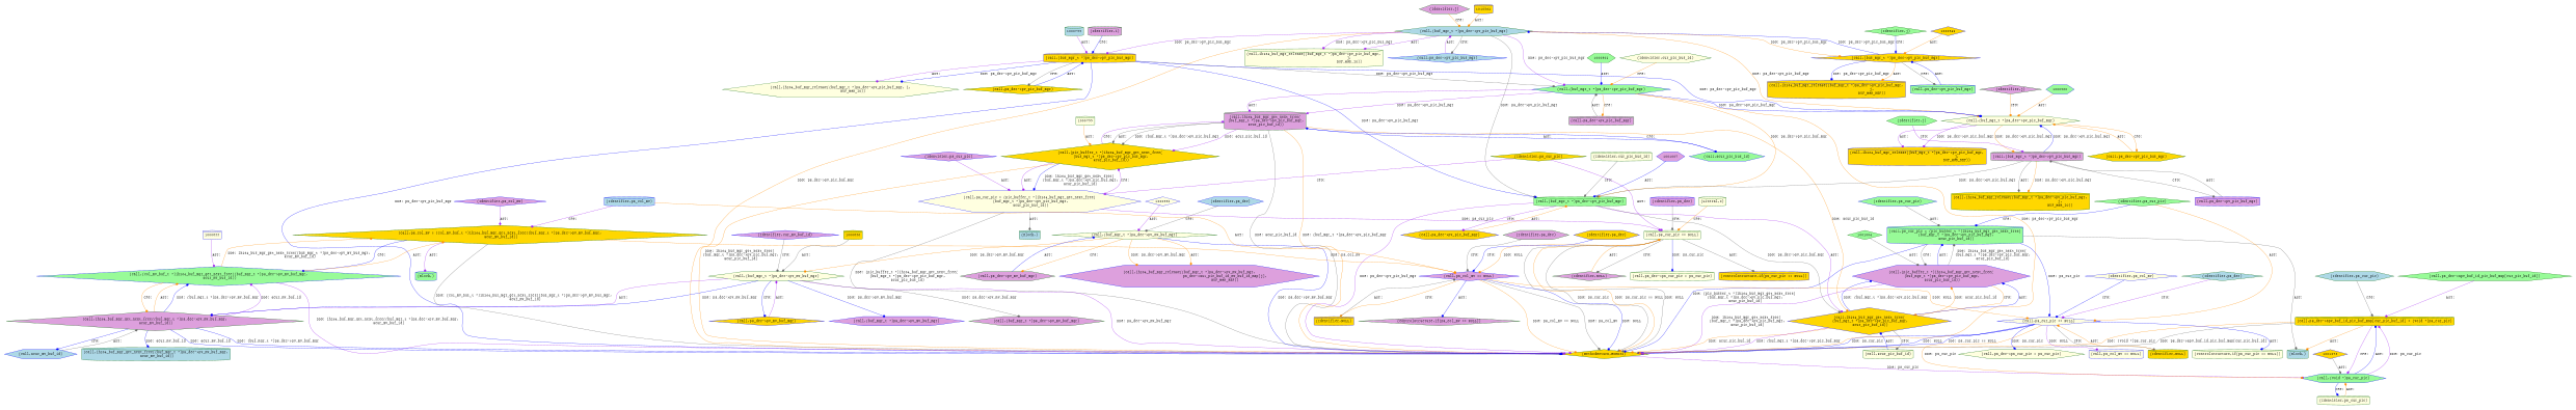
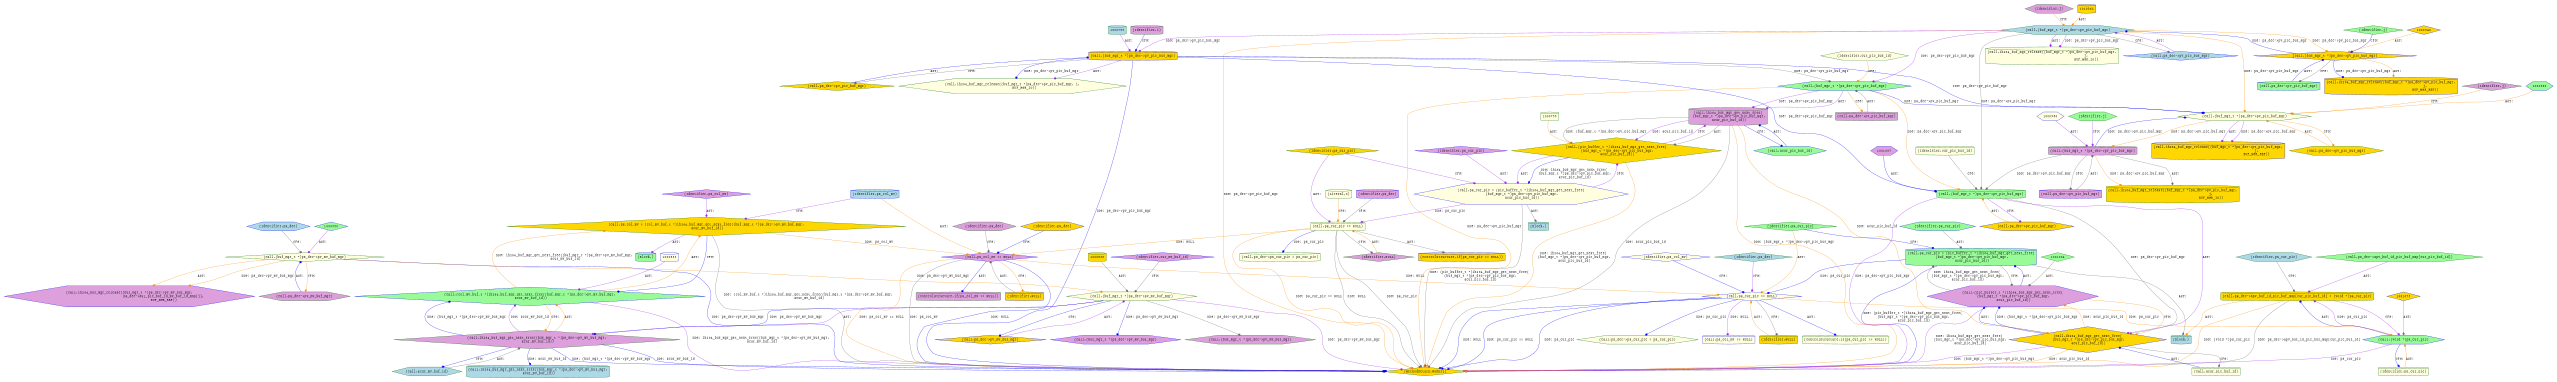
  digraph {
    fontname="Courier Prime"
    node [color=darkgreen fillcolor=gold fontname="Courier Prime" shape=cylinder style=filled]
    edge [arrowhead=dot color=darkorange fontname="Courier Prime"]
    n1 [label="(Call,ps_dec->apv_buf_id_pic_buf_map[cur_pic_buf_id] = (void *)ps_cur_pic)"]
    n2 [color=blue fillcolor=palegreen label="(Call,(void *)ps_cur_pic)" shape=hexagon]
    n3 [label="(MethodReturn,WORD32)" shape=diamond]
    n4 [fillcolor=lightblue label="(Block,)"]
    n5 [fillcolor=lightyellow label="(Identifier,ps_cur_pic)"]
    n6 [color=blue fillcolor=lightyellow label="(Call,ps_cur_pic == NULL)" shape=diamond]
    n7 [fillcolor=lightyellow label="(Call,ps_dec->ps_cur_pic = ps_cur_pic)" shape=hexagon]
    n8 [color=blue fillcolor=lightyellow label="(Call,ps_col_mv == NULL)"]
    n9 [label="(Identifier,NULL)"]
    n10 [fillcolor=lightyellow label="(ControlStructure,if(ps_cur_pic == NULL))"]
    n11 [color=blue fillcolor=palegreen label="(Call,ps_cur_pic = (pic_buffer_t *)ih264_buf_mgr_get_next_free(\n (buf_mgr_t *)ps_dec->pv_pic_buf_mgr,\n &cur_pic_buf_id))"]
    n12 [color=blue fillcolor=plum label="(Call,(pic_buffer_t *)ih264_buf_mgr_get_next_free(\n (buf_mgr_t *)ps_dec->pv_pic_buf_mgr,\n &cur_pic_buf_id))" shape=hexagon]
    n13 [color=blue label="(Call,ih264_buf_mgr_get_next_free(\n (buf_mgr_t *)ps_dec->pv_pic_buf_mgr,\n &cur_pic_buf_id))" shape=diamond]
    n14 [fillcolor=lightyellow label="(Call,&cur_pic_buf_id)"]
    n15 [fillcolor=palegreen label="(Call,(buf_mgr_t *)ps_dec->pv_pic_buf_mgr)"]
    n16 [color=blue label="(Call,ps_dec->pv_pic_buf_mgr)" shape=hexagon]
    n17 [fillcolor=lightblue label="(Call,(buf_mgr_t *)ps_dec->pv_pic_buf_mgr)" shape=hexagon]
    n18 [color=blue label="(Call,(buf_mgr_t *)ps_dec->pv_pic_buf_mgr)" shape=diamond]
    n19 [color=blue fillcolor=palegreen label="(Call,(buf_mgr_t *)ps_dec->pv_pic_buf_mgr)" shape=hexagon]
    n20 [color=blue label="(Call,(buf_mgr_t *)ps_dec->pv_pic_buf_mgr)"]
    n21 [fillcolor=lightyellow label="(Call,(buf_mgr_t *)ps_dec->pv_pic_buf_mgr)" shape=hexagon]
    n22 [fillcolor=lightyellow label="(Call,ih264_buf_mgr_release((buf_mgr_t *)ps_dec->pv_pic_buf_mgr,\n                                  j,\n                                  BUF_MGR_IO))"]
    n23 [color=blue fillcolor=lightblue label="(Call,ps_dec->pv_pic_buf_mgr)" shape=diamond]
    n24 [color=blue label="(Call,ih264_buf_mgr_release((buf_mgr_t *)ps_dec->pv_pic_buf_mgr,\n                                  j,\n                                  BUF_MGR_REF))"]
    n25 [color=blue fillcolor=palegreen label="(Call,ps_dec->pv_pic_buf_mgr)"]
    n26 [fillcolor=plum label="(Call,ih264_buf_mgr_get_next_free(\n (buf_mgr_t *)ps_dec->pv_pic_buf_mgr,\n &cur_pic_buf_id))"]
    n27 [fillcolor=plum label="(Call,ps_dec->pv_pic_buf_mgr)"]
    n28 [fillcolor=lightyellow label="(Call,ih264_buf_mgr_release((buf_mgr_t *)ps_dec->pv_pic_buf_mgr, i,\n            BUF_MGR_IO))" shape=hexagon]
    n29 [label="(Call,ps_dec->pv_pic_buf_mgr)" shape=diamond]
    n30 [fillcolor=plum label="(Call,(buf_mgr_t *)ps_dec->pv_pic_buf_mgr)"]
    n31 [color=blue label="(Call,ih264_buf_mgr_release((buf_mgr_t *)ps_dec->pv_pic_buf_mgr,\n                                      j,\n                                      BUF_MGR_REF))"]
    n32 [label="(Call,ps_dec->pv_pic_buf_mgr)" shape=hexagon]
    n33 [label="(Call,(pic_buffer_t *)ih264_buf_mgr_get_next_free(\n (buf_mgr_t *)ps_dec->pv_pic_buf_mgr,\n &cur_pic_buf_id))" shape=diamond]
    n34 [color=blue fillcolor=palegreen label="(Call,&cur_pic_buf_id)" shape=hexagon]
    n35 [label="(Call,ih264_buf_mgr_release((buf_mgr_t *)ps_dec->pv_pic_buf_mgr,\n                                      j,\n                                      BUF_MGR_IO))"]
    n36 [color=blue fillcolor=plum label="(Call,ps_dec->pv_pic_buf_mgr)"]
    n37 [color=blue fillcolor=lightyellow label="(Call,ps_cur_pic = (pic_buffer_t *)ih264_buf_mgr_get_next_free(\n (buf_mgr_t *)ps_dec->pv_pic_buf_mgr,\n &cur_pic_buf_id))" shape=hexagon]
    n38 [color=blue fillcolor=plum label="(Call,ps_col_mv == NULL)" shape=diamond]
-   n39 [fillcolor=plum label="(ControlStructure,if(ps_col_mv == NULL))" shape=diamond]
+   n39 [fillcolor=plum label="(ControlStructure,if(ps_col_mv == NULL))"]
    n40 [color=blue label="(Identifier,NULL)"]
    n41 [label="(Call,ps_col_mv = (col_mv_buf_t *)ih264_buf_mgr_get_next_free((buf_mgr_t *)ps_dec->pv_mv_buf_mgr,\n &cur_mv_buf_id))" shape=diamond]
    n42 [color=blue fillcolor=palegreen label="(Call,(col_mv_buf_t *)ih264_buf_mgr_get_next_free((buf_mgr_t *)ps_dec->pv_mv_buf_mgr,\n &cur_mv_buf_id))" shape=diamond]
    n43 [color=blue fillcolor=palegreen label="(Block,)"]
    n44 [fillcolor=plum label="(Call,ih264_buf_mgr_get_next_free((buf_mgr_t *)ps_dec->pv_mv_buf_mgr,\n &cur_mv_buf_id))" shape=diamond]
-   n45 [color=blue fillcolor=lightblue label="(Call,&cur_mv_buf_id)" shape=hexagon]
+   n45 [fillcolor=lightblue label="(Call,&cur_mv_buf_id)" shape=hexagon]
    n46 [fillcolor=lightblue label="(Call,ih264_buf_mgr_get_next_free((buf_mgr_t *)ps_dec->pv_mv_buf_mgr,\n &cur_mv_buf_id))"]
    n47 [fillcolor=lightyellow label="(Call,(buf_mgr_t *)ps_dec->pv_mv_buf_mgr)" shape=hexagon]
    n48 [color=blue label="(Call,ps_dec->pv_mv_buf_mgr)" shape=diamond]
    n49 [color=blue fillcolor=plum label="(Call,(buf_mgr_t *)ps_dec->pv_mv_buf_mgr)" shape=hexagon]
    n50 [fillcolor=plum label="(Call,(buf_mgr_t *)ps_dec->pv_mv_buf_mgr)" shape=hexagon]
    n51 [fillcolor=lightyellow label="(Call,(buf_mgr_t *)ps_dec->pv_mv_buf_mgr)" shape=diamond]
    n52 [fillcolor=plum label="(Call,ps_dec->pv_mv_buf_mgr)" shape=hexagon]
    n53 [color=blue fillcolor=plum label="(Call,ih264_buf_mgr_release((buf_mgr_t *)ps_dec->pv_mv_buf_mgr,\n                                  ps_dec->au1_pic_buf_id_mv_buf_id_map[j],\n                                  BUF_MGR_REF))" shape=hexagon]
    n54 [fillcolor=lightyellow label="(Call,ps_cur_pic == NULL)"]
    n55 [fillcolor=lightyellow label="(Call,ps_dec->ps_cur_pic = ps_cur_pic)"]
    n56 [fillcolor=plum label="(Identifier,NULL)" shape=diamond]
    n57 [color=blue label="(ControlStructure,if(ps_cur_pic == NULL))"]
    n58 [fillcolor=lightblue label="(Block,)"]
    n59 [color=blue fillcolor=lightyellow label="(Identifier,ps_col_mv)" shape=diamond]
    n60 [fillcolor=lightblue label="(Identifier,ps_cur_pic)" shape=hexagon]
    n61 [fillcolor=palegreen label="(Identifier,j)" shape=hexagon]
    n62 [color=blue fillcolor=plum label="(Identifier,ps_cur_pic)" shape=diamond]
    n63 [fillcolor=plum label="(Identifier,ps_dec)" shape=hexagon]
    n64 [fillcolor=palegreen label="(Identifier,j)" shape=diamond]
    n65 [fillcolor=plum label="(Identifier,j)" shape=diamond]
    n66 [color=blue fillcolor=lightblue label="(Identifier,ps_col_mv)"]
    n67 [color=blue fillcolor=palegreen label="(Identifier,ps_cur_pic)" shape=hexagon]
    n68 [fillcolor=plum label="(Identifier,j)" shape=hexagon]
    n69 [color=blue fillcolor=plum label="(Identifier,ps_col_mv)" shape=diamond]
    n70 [fillcolor=lightyellow label="(Literal,0)"]
    n71 [fillcolor=lightblue label="(Identifier,ps_dec)" shape=diamond]
    n72 [fillcolor=plum label="(Identifier,i)"]
    n73 [color=blue fillcolor=plum label="(Identifier,cur_mv_buf_id)" shape=diamond]
    n74 [fillcolor=lightyellow label="(Identifier,cur_pic_buf_id)"]
    n75 [fillcolor=palegreen label="(Identifier,ps_cur_pic)" shape=diamond]
    n76 [color=blue label="(Identifier,ps_dec)" shape=hexagon]
    n77 [fillcolor=palegreen label="(Call,ps_dec->apv_buf_id_pic_buf_map[cur_pic_buf_id])" shape=hexagon]
    n78 [color=blue fillcolor=plum label="(Identifier,ps_dec)"]
    n79 [fillcolor=lightyellow label="(Identifier,cur_pic_buf_id)" shape=hexagon]
    n80 [label="(Identifier,ps_cur_pic)" shape=diamond]
    n81 [color=blue fillcolor=lightblue label="(Identifier,ps_dec)" shape=hexagon]
    1001073 [color=blue shape=diamond]
    1001004 [fillcolor=palegreen shape=diamond]
    1001007 [color=blue fillcolor=plum shape=hexagon]
    n85 [color=blue label=1010562]
    1000542 [color=blue shape=diamond]
-   1000802 [fillcolor=palegreen shape=hexagon]
    1000759 [fillcolor=lightblue]
+   1000980 [color=blue fillcolor=lightyellow shape=hexagon]
    1000960 [color=blue fillcolor=palegreen shape=hexagon]
    1000833 [color=blue fillcolor=lightyellow]
    1000836
-   1000550 [color=blue fillcolor=lightyellow shape=diamond]
+   1000550 [color=blue fillcolor=palegreen shape=diamond]
    1000799 [fillcolor=lightyellow]
    n1 -> n2 [arrowhead=diamond color=purple label="CFG: "]
    n1 -> n3 [label="DDG: (void *)ps_cur_pic"]
    n1 -> n3 [arrowhead=diamond color=gray40 label="DDG: ps_dec->apv_buf_id_pic_buf_map[cur_pic_buf_id]"]
    n1 -> n4 [arrowhead=diamond label="AST: "]
    n2 -> n1 [color=blue label="AST: "]
    n2 -> n1 [arrowhead=diamond color=purple label="DDG: ps_cur_pic"]
-   n3 -> n2 [color=purple label="DDG: ps_cur_pic"]
+   n2 -> n3 [color=purple label="DDG: ps_cur_pic"]
    n2 -> n5 [arrowhead=diamond color=blue label="CFG: "]
    n5 -> n2 [arrowhead=diamond label="AST: "]
    n6 -> n2 [label="DDG: ps_cur_pic"]
    n6 -> n3 [color=blue label="DDG: ps_cur_pic"]
    n6 -> n3 [arrowhead=diamond color=blue label="DDG: NULL"]
    n6 -> n3 [arrowhead=diamond color=blue label="DDG: ps_cur_pic == NULL"]
    n6 -> n7 [arrowhead=diamond color=blue label="DDG: ps_cur_pic"]
    n6 -> n8 [color=purple label="DDG: NULL"]
    n6 -> n9 [color=gray40 label="CFG: "]
    n6 -> n10 [arrowhead=diamond color=blue label="AST: "]
    n9 -> n6 [arrowhead=diamond label="AST: "]
    n11 -> n3 [color=blue label="DDG: (pic_buffer_t *)ih264_buf_mgr_get_next_free(\n (buf_mgr_t *)ps_dec->pv_pic_buf_mgr,\n &cur_pic_buf_id)"]
    n11 -> n4 [arrowhead=diamond color=gray40 label="AST: "]
    n11 -> n6 [arrowhead=diamond color=blue label="DDG: ps_cur_pic"]
    n11 -> n12 [color=gray40 label="CFG: "]
    n12 -> n3 [color=purple label="DDG: ih264_buf_mgr_get_next_free(\n (buf_mgr_t *)ps_dec->pv_pic_buf_mgr,\n &cur_pic_buf_id)"]
    n12 -> n11 [color=blue label="AST: "]
    n12 -> n11 [color=gray40 label="DDG: ih264_buf_mgr_get_next_free(\n (buf_mgr_t *)ps_dec->pv_pic_buf_mgr,\n &cur_pic_buf_id)"]
    n12 -> n13 [arrowhead=diamond label="CFG: "]
    n13 -> n3 [arrowhead=diamond label="DDG: &cur_pic_buf_id"]
    n13 -> n3 [color=purple label="DDG: (buf_mgr_t *)ps_dec->pv_pic_buf_mgr"]
    n13 -> n12 [arrowhead=diamond color=blue label="AST: "]
    n13 -> n12 [color=blue label="DDG: (buf_mgr_t *)ps_dec->pv_pic_buf_mgr"]
    n13 -> n12 [arrowhead=diamond label="DDG: &cur_pic_buf_id"]
    n13 -> n14 [arrowhead=diamond color=gray40 label="CFG: "]
    n14 -> n13 [color=blue label="AST: "]
    n15 -> n3 [arrowhead=diamond color=purple label="DDG: ps_dec->pv_pic_buf_mgr"]
    n15 -> n13 [color=purple label="AST: "]
    n15 -> n13 [color=gray40 label="DDG: ps_dec->pv_pic_buf_mgr"]
    n15 -> n16 [color=purple label="CFG: "]
    n16 -> n15 [label="AST: "]
    n17 -> n3 [label="DDG: ps_dec->pv_pic_buf_mgr"]
    n17 -> n15 [arrowhead=diamond color=gray40 label="DDG: ps_dec->pv_pic_buf_mgr"]
    n17 -> n18 [arrowhead=diamond label="DDG: ps_dec->pv_pic_buf_mgr"]
    n17 -> n19 [color=purple label="DDG: ps_dec->pv_pic_buf_mgr"]
    n17 -> n20 [color=purple label="DDG: ps_dec->pv_pic_buf_mgr"]
    n17 -> n21 [label="DDG: ps_dec->pv_pic_buf_mgr"]
    n17 -> n22 [arrowhead=diamond color=purple label="AST: "]
    n17 -> n22 [color=purple label="DDG: ps_dec->pv_pic_buf_mgr"]
    n17 -> n23 [arrowhead=diamond color=gray40 label="CFG: "]
    n18 -> n17 [color=blue label="DDG: ps_dec->pv_pic_buf_mgr"]
    n18 -> n24 [arrowhead=diamond label="AST: "]
    n18 -> n24 [color=blue label="DDG: ps_dec->pv_pic_buf_mgr"]
    n18 -> n25 [arrowhead=diamond color=gray40 label="CFG: "]
    n19 -> n3 [label="DDG: ps_dec->pv_pic_buf_mgr"]
    n19 -> n15 [arrowhead=diamond label="DDG: ps_dec->pv_pic_buf_mgr"]
    n19 -> n21 [color=blue label="DDG: ps_dec->pv_pic_buf_mgr"]
    n19 -> n26 [color=purple label="AST: "]
    n19 -> n26 [arrowhead=diamond color=purple label="DDG: ps_dec->pv_pic_buf_mgr"]
    n19 -> n27 [arrowhead=diamond label="CFG: "]
    n20 -> n3 [color=blue label="DDG: ps_dec->pv_pic_buf_mgr"]
    n20 -> n15 [color=blue label="DDG: ps_dec->pv_pic_buf_mgr"]
    n20 -> n19 [arrowhead=diamond color=gray40 label="DDG: ps_dec->pv_pic_buf_mgr"]
    n20 -> n21 [arrowhead=diamond color=blue label="DDG: ps_dec->pv_pic_buf_mgr"]
    n20 -> n28 [color=purple label="AST: "]
    n20 -> n28 [color=blue label="DDG: ps_dec->pv_pic_buf_mgr"]
    n20 -> n29 [color=gray40 label="CFG: "]
    n21 -> n30 [arrowhead=diamond label="DDG: ps_dec->pv_pic_buf_mgr"]
    n21 -> n31 [color=purple label="AST: "]
    n21 -> n31 [color=purple label="DDG: ps_dec->pv_pic_buf_mgr"]
    n21 -> n32 [arrowhead=diamond label="CFG: "]
    n23 -> n17 [arrowhead=diamond color=purple label="AST: "]
    n25 -> n18 [color=blue label="AST: "]
    n26 -> n3 [color=gray40 label="DDG: &cur_pic_buf_id"]
    n26 -> n3 [arrowhead=diamond label="DDG: (buf_mgr_t *)ps_dec->pv_pic_buf_mgr"]
    n26 -> n13 [label="DDG: &cur_pic_buf_id"]
    n26 -> n33 [arrowhead=diamond color=gray40 label="AST: "]
    n26 -> n33 [color=gray40 label="DDG: (buf_mgr_t *)ps_dec->pv_pic_buf_mgr"]
    n26 -> n33 [arrowhead=diamond color=purple label="DDG: &cur_pic_buf_id"]
    n26 -> n34 [color=blue label="CFG: "]
    n27 -> n19 [color=gray40 label="AST: "]
    n29 -> n20 [color=blue label="AST: "]
    n30 -> n15 [arrowhead=diamond color=gray40 label="DDG: ps_dec->pv_pic_buf_mgr"]
    n30 -> n21 [arrowhead=diamond color=blue label="DDG: ps_dec->pv_pic_buf_mgr"]
    n30 -> n35 [arrowhead=diamond color=gray40 label="AST: "]
    n30 -> n35 [arrowhead=diamond label="DDG: ps_dec->pv_pic_buf_mgr"]
    n30 -> n36 [color=gray40 label="CFG: "]
    n32 -> n21 [arrowhead=diamond label="AST: "]
    n33 -> n3 [arrowhead=diamond label="DDG: ih264_buf_mgr_get_next_free(\n (buf_mgr_t *)ps_dec->pv_pic_buf_mgr,\n &cur_pic_buf_id)"]
    n33 -> n26 [arrowhead=diamond color=purple label="CFG: "]
    n33 -> n37 [color=purple label="AST: "]
    n33 -> n37 [arrowhead=diamond color=blue label="DDG: ih264_buf_mgr_get_next_free(\n (buf_mgr_t *)ps_dec->pv_pic_buf_mgr,\n &cur_pic_buf_id)"]
    n34 -> n26 [color=blue label="AST: "]
    n36 -> n30 [color=gray40 label="AST: "]
    n37 -> n3 [arrowhead=diamond color=gray40 label="DDG: (pic_buffer_t *)ih264_buf_mgr_get_next_free(\n (buf_mgr_t *)ps_dec->pv_pic_buf_mgr,\n &cur_pic_buf_id)"]
    n37 -> n33 [color=purple label="CFG: "]
    n37 -> n54 [arrowhead=diamond color=purple label="DDG: ps_cur_pic"]
    n37 -> n58 [arrowhead=diamond color=gray40 label="AST: "]
    n38 -> n3 [arrowhead=diamond label="DDG: ps_col_mv == NULL"]
    n38 -> n3 [arrowhead=diamond color=gray40 label="DDG: ps_col_mv"]
    n38 -> n3 [color=blue label="DDG: NULL"]
    n38 -> n6 [arrowhead=diamond label="DDG: NULL"]
    n38 -> n39 [color=blue label="AST: "]
    n38 -> n40 [arrowhead=diamond label="CFG: "]
    n40 -> n38 [color=gray40 label="AST: "]
    n41 -> n3 [color=gray40 label="DDG: (col_mv_buf_t *)ih264_buf_mgr_get_next_free((buf_mgr_t *)ps_dec->pv_mv_buf_mgr,\n &cur_mv_buf_id)"]
    n41 -> n38 [label="DDG: ps_col_mv"]
    n41 -> n42 [color=blue label="CFG: "]
    n41 -> n43 [color=purple label="AST: "]
    n42 -> n3 [arrowhead=diamond color=purple label="DDG: ih264_buf_mgr_get_next_free((buf_mgr_t *)ps_dec->pv_mv_buf_mgr,\n &cur_mv_buf_id)"]
    n42 -> n41 [label="AST: "]
    n42 -> n41 [label="DDG: ih264_buf_mgr_get_next_free((buf_mgr_t *)ps_dec->pv_mv_buf_mgr,\n &cur_mv_buf_id)"]
    n42 -> n44 [label="CFG: "]
    n44 -> n3 [color=blue label="DDG: (buf_mgr_t *)ps_dec->pv_mv_buf_mgr"]
    n44 -> n3 [color=blue label="DDG: &cur_mv_buf_id"]
    n44 -> n42 [arrowhead=diamond label="AST: "]
    n44 -> n42 [arrowhead=diamond color=blue label="DDG: (buf_mgr_t *)ps_dec->pv_mv_buf_mgr"]
    n44 -> n42 [color=purple label="DDG: &cur_mv_buf_id"]
    n44 -> n45 [arrowhead=diamond color=blue label="CFG: "]
    n44 -> n46 [arrowhead=diamond color=blue label="DDG: &cur_mv_buf_id"]
    n45 -> n44 [arrowhead=diamond color=gray40 label="AST: "]
    n47 -> n3 [color=purple label="DDG: ps_dec->pv_mv_buf_mgr"]
    n47 -> n44 [color=purple label="AST: "]
    n47 -> n44 [color=blue label="DDG: ps_dec->pv_mv_buf_mgr"]
    n47 -> n48 [color=blue label="CFG: "]
    n47 -> n49 [color=blue label="DDG: ps_dec->pv_mv_buf_mgr"]
    n47 -> n50 [arrowhead=diamond color=gray40 label="DDG: ps_dec->pv_mv_buf_mgr"]
    n48 -> n47 [arrowhead=diamond color=purple label="AST: "]
    n51 -> n3 [color=blue label="DDG: ps_dec->pv_mv_buf_mgr"]
    n51 -> n47 [label="DDG: ps_dec->pv_mv_buf_mgr"]
    n51 -> n52 [arrowhead=diamond label="CFG: "]
    n51 -> n53 [arrowhead=diamond label="AST: "]
    n51 -> n53 [label="DDG: ps_dec->pv_mv_buf_mgr"]
    n52 -> n51 [color=blue label="AST: "]
    n54 -> n3 [arrowhead=diamond color=gray40 label="DDG: ps_cur_pic"]
    n54 -> n3 [label="DDG: ps_cur_pic == NULL"]
    n54 -> n3 [color=gray40 label="DDG: NULL"]
    n54 -> n38 [label="DDG: NULL"]
    n54 -> n55 [arrowhead=diamond color=blue label="DDG: ps_cur_pic"]
    n54 -> n56 [arrowhead=diamond color=gray40 label="CFG: "]
    n54 -> n57 [arrowhead=diamond color=gray40 label="AST: "]
    n56 -> n54 [label="AST: "]
    n59 -> n6 [color=blue label="CFG: "]
    n60 -> n1 [arrowhead=diamond color=gray40 label="CFG: "]
    n61 -> n30 [arrowhead=diamond color=purple label="CFG: "]
    n62 -> n37 [arrowhead=diamond color=purple label="AST: "]
    n63 -> n38 [arrowhead=diamond color=gray40 label="CFG: "]
    n64 -> n18 [arrowhead=diamond color=blue label="CFG: "]
    n65 -> n21 [label="CFG: "]
    n66 -> n38 [label="AST: "]
    n66 -> n41 [color=purple label="CFG: "]
    n67 -> n11 [color=gray40 label="AST: "]
    n68 -> n17 [label="CFG: "]
    n69 -> n41 [arrowhead=diamond color=purple label="AST: "]
    n70 -> n54 [arrowhead=diamond label="CFG: "]
    n71 -> n6 [arrowhead=diamond color=purple label="CFG: "]
    n72 -> n20 [arrowhead=diamond color=blue label="CFG: "]
    n73 -> n47 [color=gray40 label="CFG: "]
    n74 -> n15 [arrowhead=diamond color=gray40 label="CFG: "]
    n75 -> n6 [label="AST: "]
    n75 -> n11 [color=blue label="CFG: "]
    n76 -> n38 [arrowhead=diamond color=blue label="CFG: "]
    n77 -> n1 [color=purple label="AST: "]
    n78 -> n54 [arrowhead=diamond color=gray40 label="CFG: "]
    n79 -> n19 [arrowhead=diamond label="CFG: "]
    n80 -> n37 [arrowhead=diamond color=purple label="CFG: "]
    n80 -> n54 [color=purple label="AST: "]
    n81 -> n51 [color=gray40 label="CFG: "]
    1001073 -> n2 [arrowhead=diamond color=gray40 label="AST: "]
    1001004 -> n12 [color=gray40 label="AST: "]
    1001007 -> n15 [arrowhead=diamond color=blue label="AST: "]
    n85 -> n17 [arrowhead=diamond label="AST: "]
    1000542 -> n18 [arrowhead=diamond label="AST: "]
-   1000802 -> n19 [arrowhead=diamond color=blue label="AST: "]
    1000759 -> n20 [arrowhead=diamond color=purple label="AST: "]
+   1000980 -> n30 [color=purple label="AST: "]
    1000960 -> n21 [arrowhead=diamond label="AST: "]
    1000833 -> n42 [color=purple label="AST: "]
    1000836 -> n47 [arrowhead=diamond color=gray40 label="AST: "]
    1000550 -> n51 [color=purple label="AST: "]
    1000799 -> n33 [arrowhead=diamond label="AST: "]
  }
